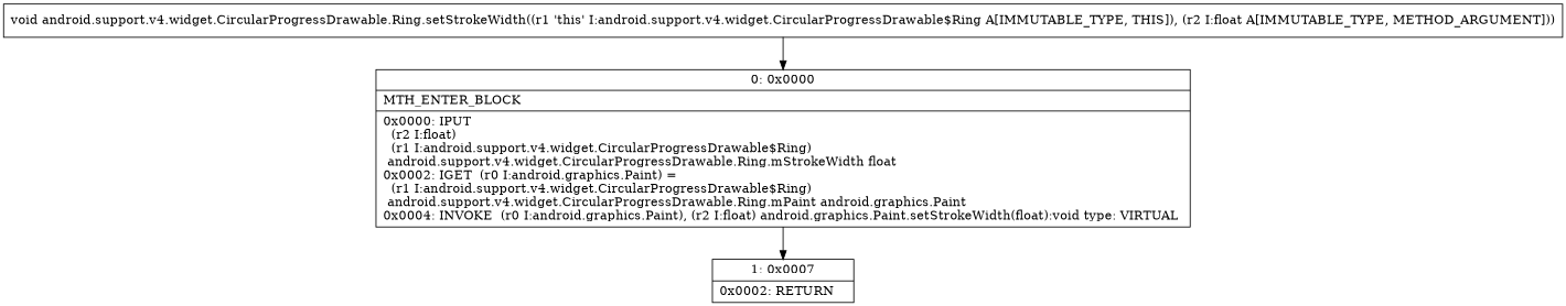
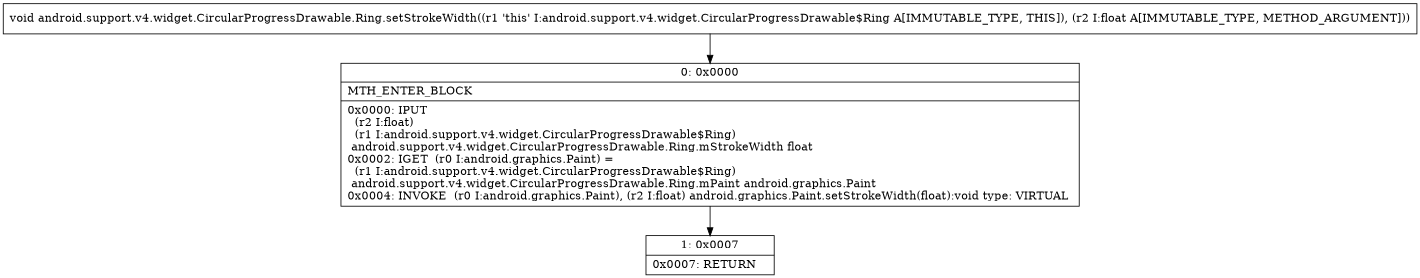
  digraph {
    node [shape=record]
    n1 [label="{0\:\ 0x0000|MTH_ENTER_BLOCK\l|0x0000: IPUT  \l  (r2 I:float)\l  (r1 I:android.support.v4.widget.CircularProgressDrawable$Ring)\l android.support.v4.widget.CircularProgressDrawable.Ring.mStrokeWidth float \l0x0002: IGET  (r0 I:android.graphics.Paint) = \l  (r1 I:android.support.v4.widget.CircularProgressDrawable$Ring)\l android.support.v4.widget.CircularProgressDrawable.Ring.mPaint android.graphics.Paint \l0x0004: INVOKE  (r0 I:android.graphics.Paint), (r2 I:float) android.graphics.Paint.setStrokeWidth(float):void type: VIRTUAL \l}"]
-   n2 [label="{1\:\ 0x0007|0x0002: RETURN   \l}"]
+   n2 [label="{1\:\ 0x0007|0x0007: RETURN   \l}"]
    n3 [label="{void android.support.v4.widget.CircularProgressDrawable.Ring.setStrokeWidth((r1 'this' I:android.support.v4.widget.CircularProgressDrawable$Ring A[IMMUTABLE_TYPE, THIS]), (r2 I:float A[IMMUTABLE_TYPE, METHOD_ARGUMENT])) }"]
    n1 -> n2
    n3 -> n1
  }
